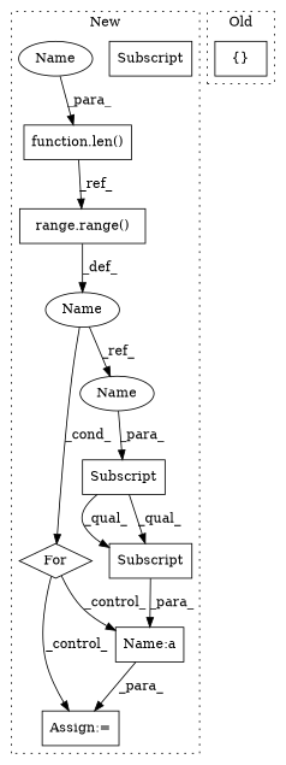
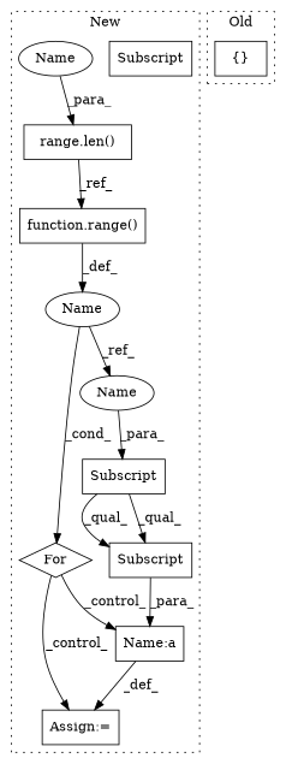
  digraph {
    fontname="DejaVu Serif"
    node [a=87 fontname="DejaVu Serif" l=1 s="8687,0" shape=box]
    edge [fontname="DejaVu Serif"]
-   n1 [a=75 l="6,1" label="range.range()" s="8218,8257"]
+   n1 [a=75 l="6,1" label="function.range()" s="8218,8257"]
    n2 [a=107 l="4,14" label=For s="8209,8258" shape=diamond]
    n3 [a=68 l=3 label="Assign:=" s=8684]
    n4 [label=Name s=8213 shape=ellipse]
-   n5 [a=75 l="4,1" label="function.len()" s="8224,8256"]
+   n5 [a=75 l="4,1" label="range.len()" s="8224,8256"]
    n6 [a=82 label="Name:a" s=8729]
    n7 [a=63 l="42,0" label=Subscript]
    n8 [l=28 label=Name s=8228 shape=ellipse]
    n9 [a=63 l="42,0" label=Subscript]
    n10 [a=63 l="31,0" label=Subscript]
    n11 [label=Name s=8716 shape=ellipse]
    n12 [a=59 l="116,0" label="{}" s="7439,8114"]
    subgraph cluster_1 {
      label=New
      style=dotted
      n1
      n2
      n3
      n4
      n5
      n6
      n7
      n8
      n9
      n10
      n11
    }
    subgraph cluster_2 {
      label=Old
      style=dotted
      n12
    }
    n1 -> n4 [label=_def_]
    n2 -> n3 [label=_control_]
    n2 -> n6 [label=_control_]
    n4 -> n2 [label=_cond_]
    n4 -> n11 [label=_ref_]
    n5 -> n1 [label=_ref_]
-   n6 -> n3 [label=_para_]
+   n6 -> n3 [label=_def_]
    n8 -> n5 [label=_para_]
    n9 -> n6 [label=_para_]
    n10 -> n9 [label=_qual_]
    n10 -> n9 [label=_qual_]
    n11 -> n10 [label=_para_]
  }
